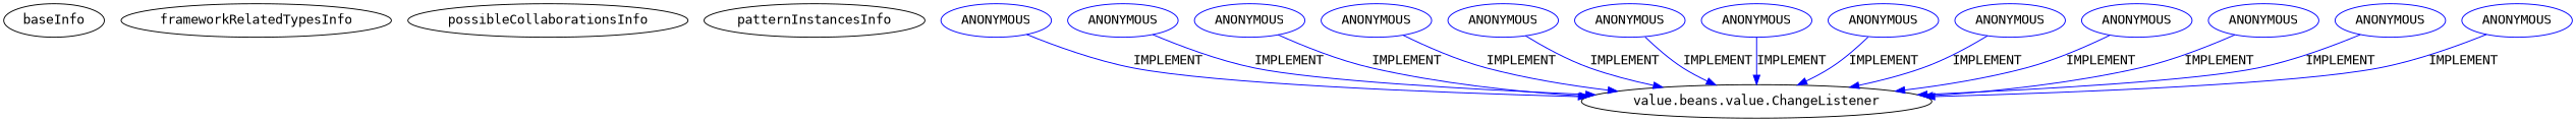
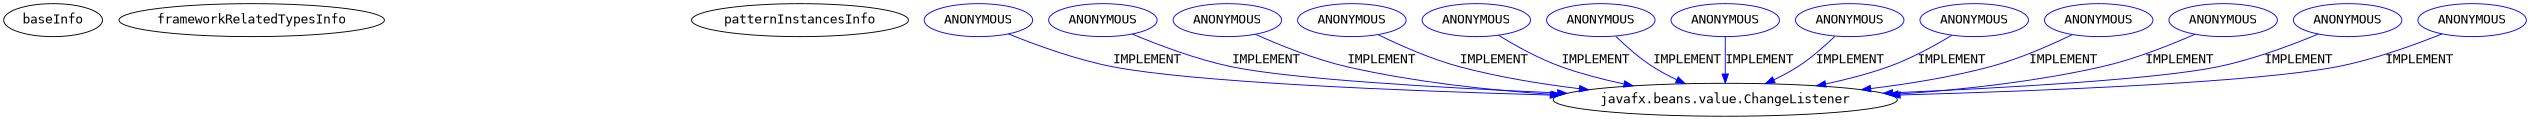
  digraph {
    fontname="DejaVu Sans Mono"
    node [fontname="DejaVu Sans Mono" isFrameworkType=false vertexType=REFERENCE_ANONYMOUS_DECLARATION color=blue]
    edge [color=blue fontname="DejaVu Sans Mono"]
    baseInfo [category=pattern graphId=164 isAnonymous=false possibleRelation=false isFrameworkType="" vertexType="" color=""]
    frameworkRelatedTypesInfo [isFrameworkType="" vertexType="" color=""]
-   possibleCollaborationsInfo [isFrameworkType="" vertexType="" color=""]
    patternInstancesInfo [0="hock323-eventManager~/hock323-eventManager/EventManager-master/src/eventManager/controller/pokerTournament/TournamentController.java~TournamentController~3009" 1="hock323-eventManager~/hock323-eventManager/EventManager-master/src/eventManager/controller/pokerTournament/FormatController.java~FormatController~2993" 2="amau-classifier~/amau-classifier/classifier-master/src/main/java/me/data/DataController.java~DataController~1800" 3="didygo-gce-display~/didygo-gce-display/gce-display-master/src/proto1/DashBoard.java~DashBoard~2407" 4="bianconejo-CEFX~/bianconejo-CEFX/CEFX-master/src/cefx/CECommandeController.java~CECommandeController~2084" isFrameworkType="" vertexType="" color=""]
-   n5 [label="value.beans.value.ChangeListener" vertexType=FRAMEWORK_INTERFACE_TYPE color=""]
+   n5 [label="javafx.beans.value.ChangeListener" vertexType=FRAMEWORK_INTERFACE_TYPE color=""]
    n6 [label=ANONYMOUS]
    n7 [label=ANONYMOUS]
    n8 [label=ANONYMOUS]
    n9 [label=ANONYMOUS]
    n10 [label=ANONYMOUS]
    n11 [label=ANONYMOUS]
    n12 [label=ANONYMOUS]
    n13 [label=ANONYMOUS]
    n14 [label=ANONYMOUS]
    n15 [label=ANONYMOUS]
    n16 [label=ANONYMOUS]
    n17 [label=ANONYMOUS]
    n18 [label=ANONYMOUS]
    n6 -> n5 [label=IMPLEMENT]
    n7 -> n5 [label=IMPLEMENT]
    n8 -> n5 [label=IMPLEMENT]
    n9 -> n5 [label=IMPLEMENT]
    n10 -> n5 [label=IMPLEMENT]
    n11 -> n5 [label=IMPLEMENT]
    n12 -> n5 [label=IMPLEMENT]
    n13 -> n5 [label=IMPLEMENT]
    n14 -> n5 [label=IMPLEMENT]
    n15 -> n5 [label=IMPLEMENT]
    n16 -> n5 [label=IMPLEMENT]
    n17 -> n5 [label=IMPLEMENT]
    n18 -> n5 [label=IMPLEMENT]
  }
